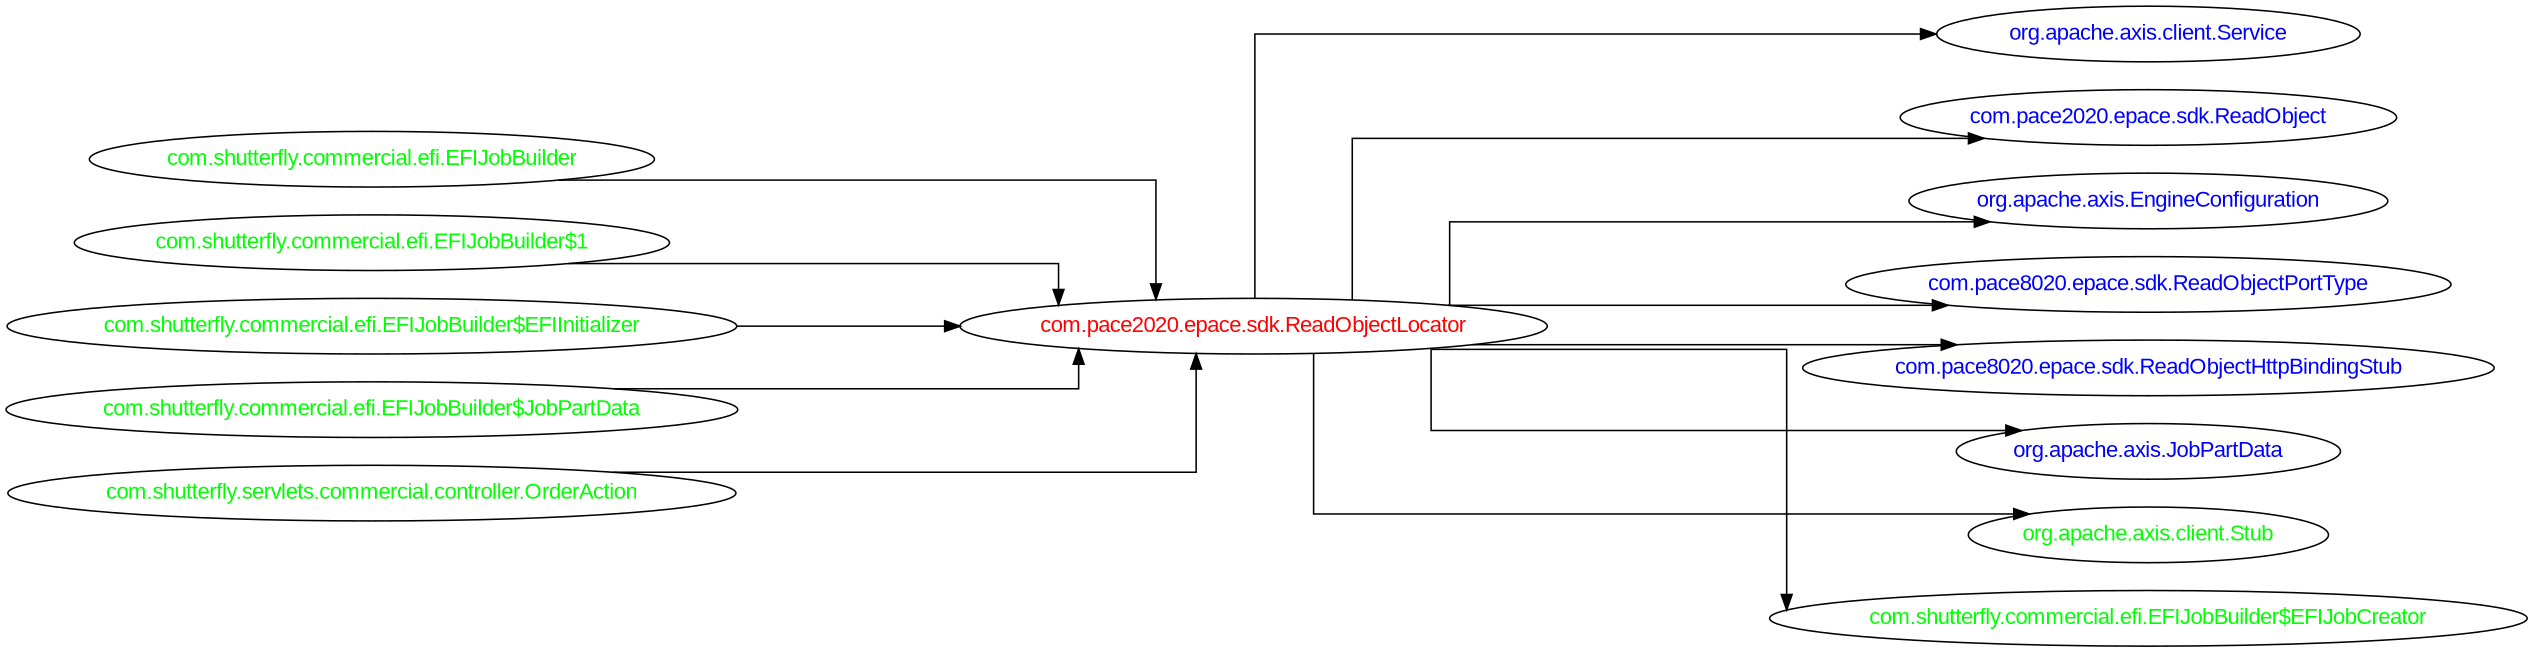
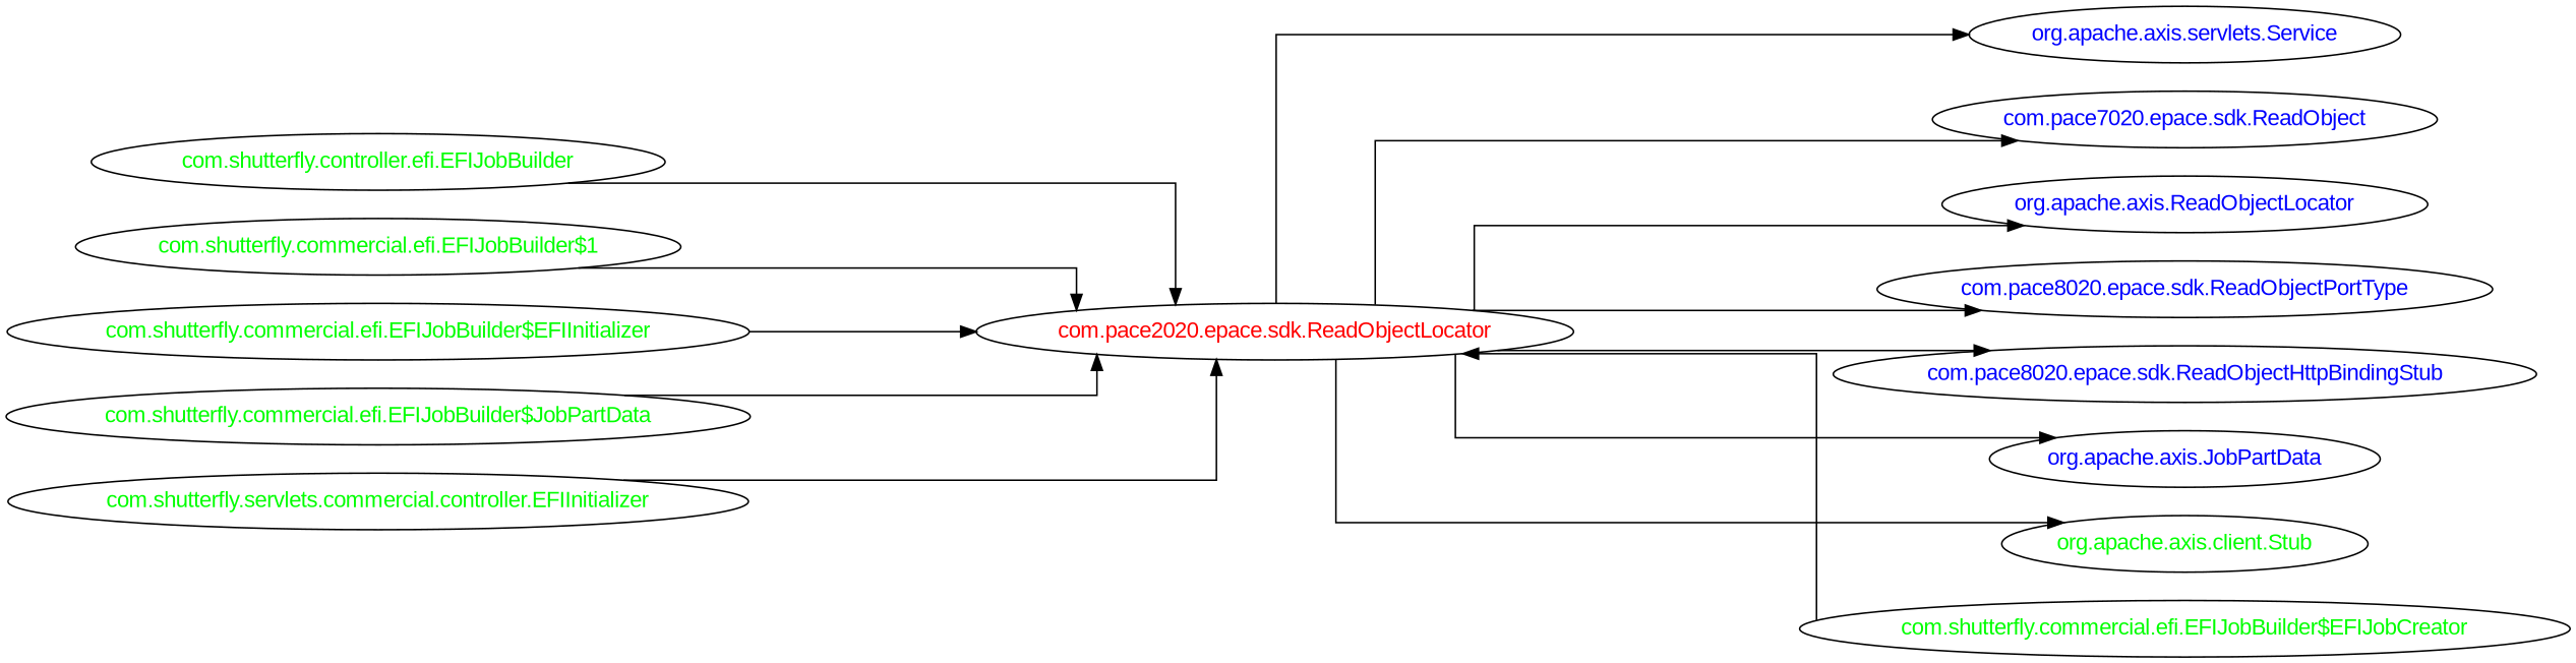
  digraph {
    concentrate=true
    fontname="Liberation Sans"
    rankdir=LR
    ranksep=2.0
    splines=ortho
    node [fontcolor=green fontname="Liberation Sans"]
    edge [fontname="Liberation Sans"]
    "com.pace2020.epace.sdk.ReadObjectLocator" [fontcolor=red]
-   "org.apache.axis.client.Service" [fontcolor=blue]
-   "com.pace2020.epace.sdk.ReadObject" [fontcolor=blue]
-   "org.apache.axis.EngineConfiguration" [fontcolor=blue]
+   "org.apache.axis.client.Service" [fontcolor=blue label="org.apache.axis.servlets.Service"]
+   "com.pace2020.epace.sdk.ReadObject" [fontcolor=blue label="com.pace7020.epace.sdk.ReadObject"]
+   "org.apache.axis.EngineConfiguration" [fontcolor=blue label="org.apache.axis.ReadObjectLocator"]
    n5 [fontcolor=blue label="com.pace8020.epace.sdk.ReadObjectPortType"]
    n6 [fontcolor=blue label="com.pace8020.epace.sdk.ReadObjectHttpBindingStub"]
    n7 [fontcolor=blue label="org.apache.axis.JobPartData"]
    "org.apache.axis.client.Stub"
-   "com.shutterfly.commercial.efi.EFIJobBuilder"
+   "com.shutterfly.commercial.efi.EFIJobBuilder" [label="com.shutterfly.controller.efi.EFIJobBuilder"]
    "com.shutterfly.commercial.efi.EFIJobBuilder$1"
    "com.shutterfly.commercial.efi.EFIJobBuilder$EFIInitializer"
    "com.shutterfly.commercial.efi.EFIJobBuilder$EFIJobCreator"
    "com.shutterfly.commercial.efi.EFIJobBuilder$JobPartData"
-   "com.shutterfly.servlets.commercial.controller.OrderAction"
+   "com.shutterfly.servlets.commercial.controller.OrderAction" [label="com.shutterfly.servlets.commercial.controller.EFIInitializer"]
    "com.pace2020.epace.sdk.ReadObjectLocator" -> "org.apache.axis.client.Service"
    "com.pace2020.epace.sdk.ReadObjectLocator" -> "com.pace2020.epace.sdk.ReadObject"
    "com.pace2020.epace.sdk.ReadObjectLocator" -> "org.apache.axis.EngineConfiguration"
    "com.pace2020.epace.sdk.ReadObjectLocator" -> n5
    "com.pace2020.epace.sdk.ReadObjectLocator" -> n6
    "com.pace2020.epace.sdk.ReadObjectLocator" -> n7
    "com.pace2020.epace.sdk.ReadObjectLocator" -> "org.apache.axis.client.Stub"
    "com.shutterfly.commercial.efi.EFIJobBuilder" -> "com.pace2020.epace.sdk.ReadObjectLocator"
    "com.shutterfly.commercial.efi.EFIJobBuilder$1" -> "com.pace2020.epace.sdk.ReadObjectLocator"
    "com.shutterfly.commercial.efi.EFIJobBuilder$EFIInitializer" -> "com.pace2020.epace.sdk.ReadObjectLocator"
-   "com.pace2020.epace.sdk.ReadObjectLocator" -> "com.shutterfly.commercial.efi.EFIJobBuilder$EFIJobCreator"
+   "com.shutterfly.commercial.efi.EFIJobBuilder$EFIJobCreator" -> "com.pace2020.epace.sdk.ReadObjectLocator"
    "com.shutterfly.commercial.efi.EFIJobBuilder$JobPartData" -> "com.pace2020.epace.sdk.ReadObjectLocator"
    "com.shutterfly.servlets.commercial.controller.OrderAction" -> "com.pace2020.epace.sdk.ReadObjectLocator"
  }
